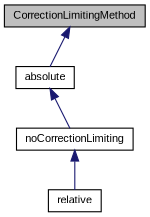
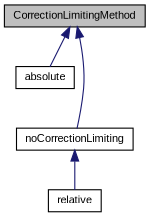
  digraph {
    fontname="Liberation Sans"
    node [color=black fontname="Liberation Sans" fontsize=10 shape=record]
    edge [color=midnightblue dir=back fontname="Liberation Sans" fontsize=10 labelfontname=FreeSans labelfontsize=10 style=solid]
    n1 [fillcolor=grey75 fontcolor=black height=0.2 label=CorrectionLimitingMethod style=filled width=0.4]
    n2 [height=0.2 label=absolute width=0.4]
    n3 [height=0.2 label=noCorrectionLimiting width=0.4]
    n4 [height=0.2 label=relative width=0.4]
    n1 -> n2
-   n2 -> n3
+   n1 -> n3
    n3 -> n4
  }
